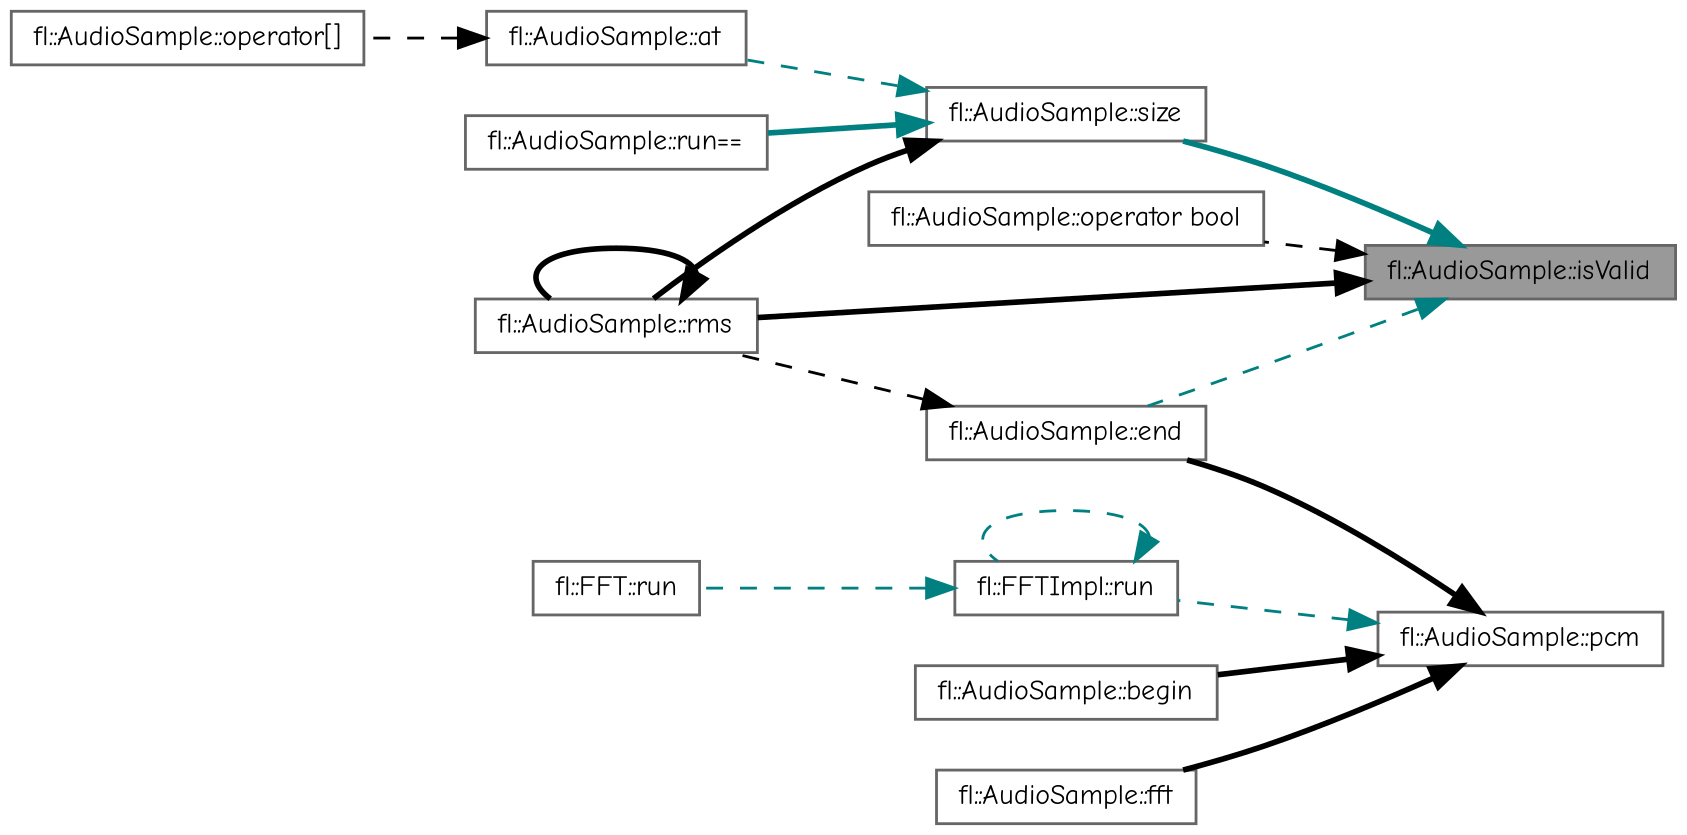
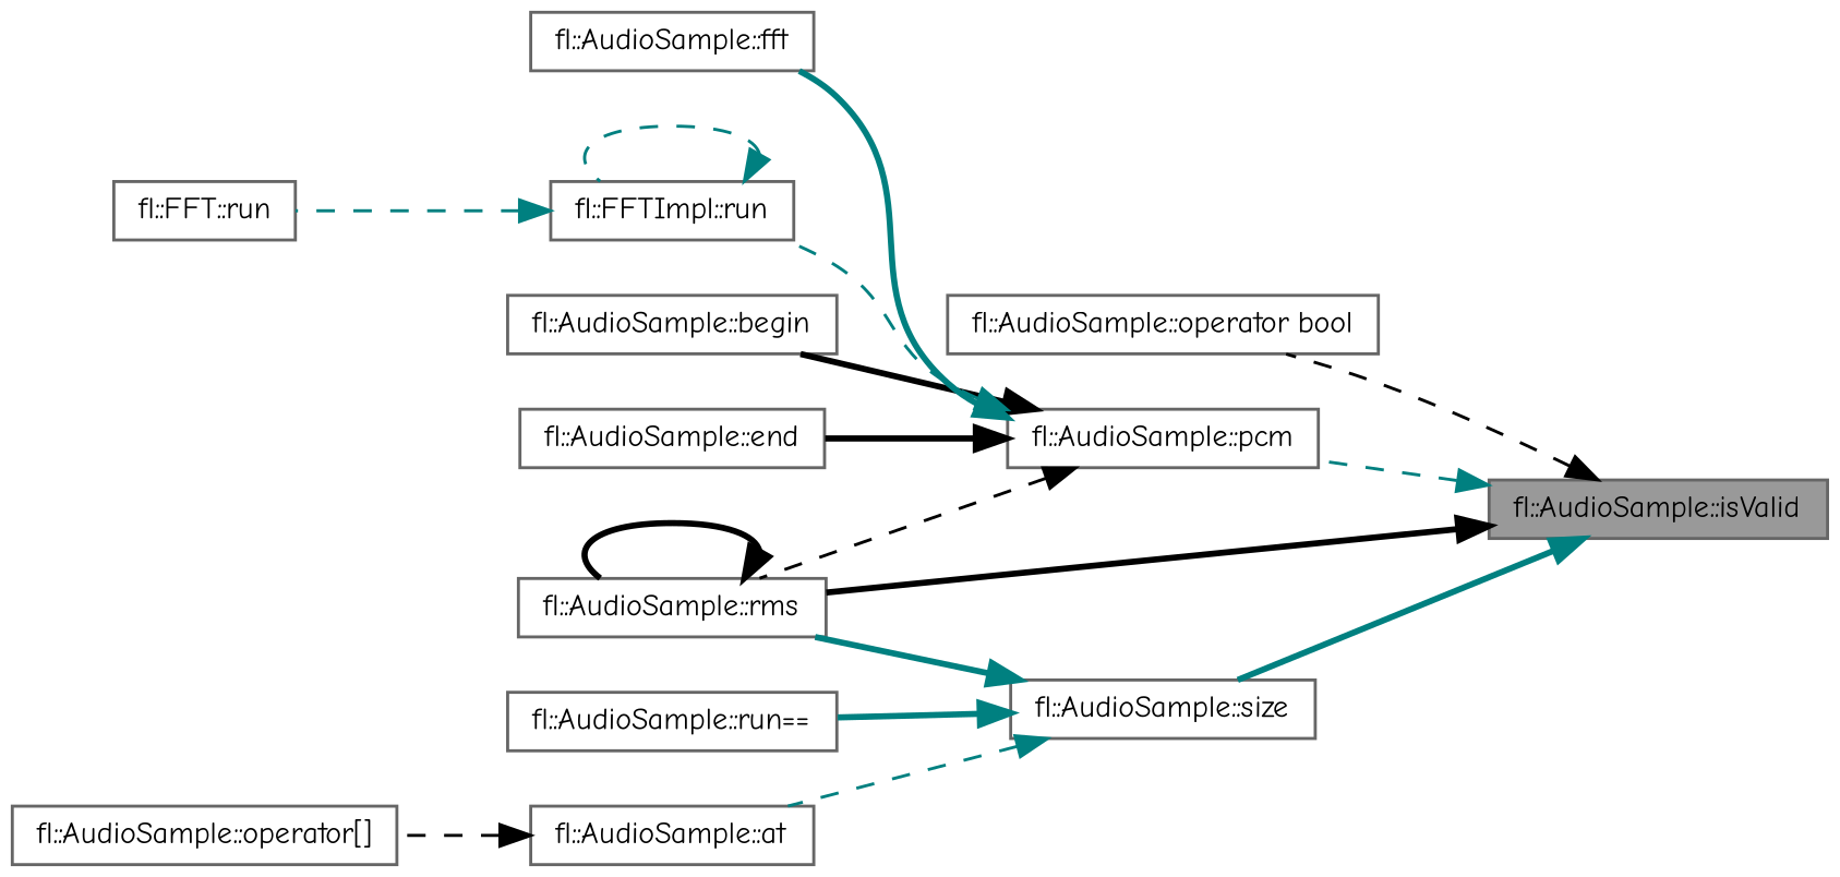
  digraph {
    fontname="Comic Neue"
    rankdir=RL
    node [color=grey40 fillcolor=white fontname="Comic Neue" fontsize=10 shape=box style=filled]
    edge [color=black dir=back fontname="Comic Neue" fontsize=10 labelfontname=Helvetica labelfontsize=10 style=dashed]
    n1 [color=gray40 fillcolor=grey60 fontcolor=black height=0.2 label="fl::AudioSample::isValid" width=0.4]
    n2 [height=0.2 label="fl::AudioSample::operator bool" width=0.4]
    n3 [height=0.2 label="fl::AudioSample::pcm" width=0.4]
    n4 [height=0.2 label="fl::AudioSample::rms" width=0.4]
    n5 [height=0.2 label="fl::AudioSample::size" width=0.4]
    n6 [height=0.2 label="fl::AudioSample::begin" width=0.4]
    n7 [height=0.2 label="fl::AudioSample::end" width=0.4]
    n8 [height=0.2 label="fl::AudioSample::fft" width=0.4]
    n9 [height=0.2 label="fl::FFTImpl::run" width=0.4]
    n10 [height=0.2 label="fl::AudioSample::at" width=0.4]
    n11 [height=0.2 label="fl::AudioSample::run==" width=0.4]
    n12 [height=0.2 label="fl::AudioSample::operator[]" width=0.4]
    n13 [height=0.2 label="fl::FFT::run" width=0.4]
    n1 -> n2
-   n1 -> n7 [color=teal]
+   n1 -> n3 [color=teal]
    n1 -> n4 [style=bold]
    n1 -> n5 [color=teal style=bold]
-   n7 -> n4
+   n3 -> n4
    n3 -> n6 [style=bold]
    n3 -> n7 [style=bold]
-   n3 -> n8 [style=bold]
+   n3 -> n8 [color=teal style=bold]
    n3 -> n9 [color=teal]
    n4 -> n4 [style=bold]
-   n5 -> n4 [style=bold]
+   n5 -> n4 [color=teal style=bold]
    n5 -> n10 [color=teal]
    n5 -> n11 [color=teal style=bold]
    n9 -> n9 [color=teal]
    n9 -> n13 [color=teal]
    n10 -> n12
  }
